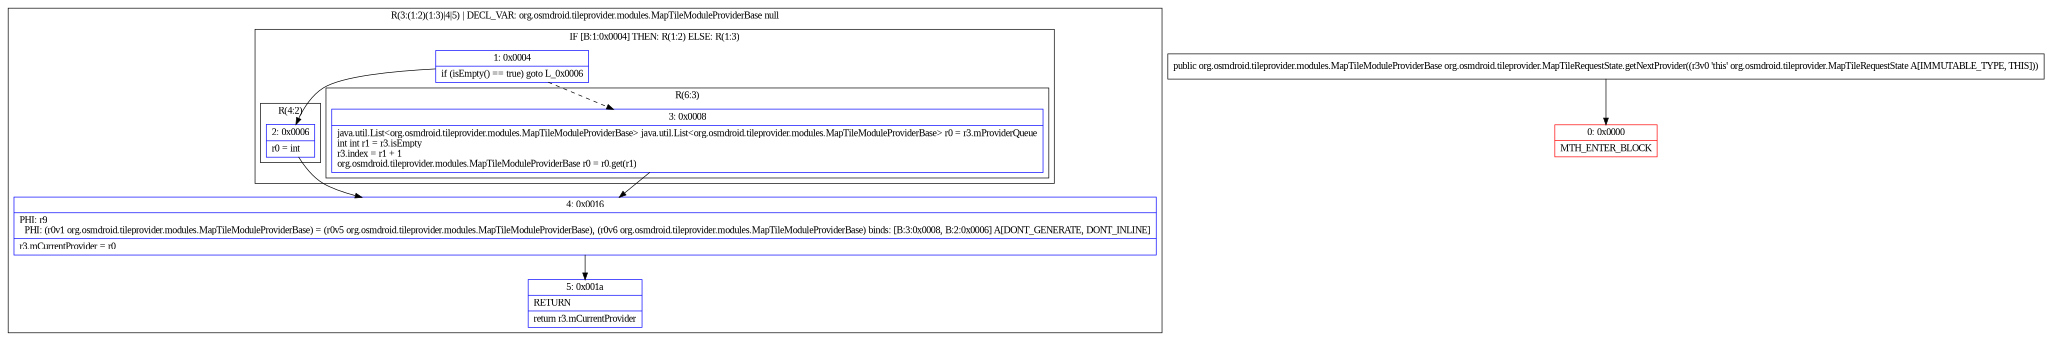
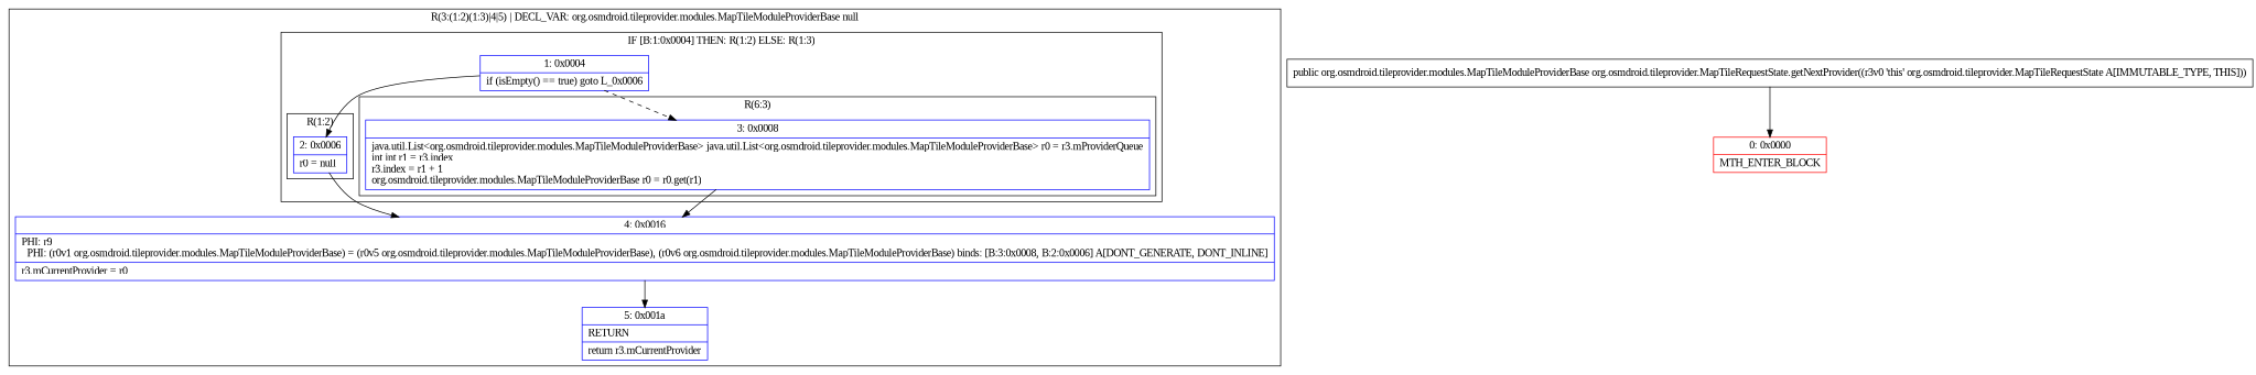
  digraph {
    fontname="Liberation Serif"
    node [color=blue fontname="Liberation Serif" shape=record]
    edge [fontname="Liberation Serif"]
-   n1 [label="{2\:\ 0x0006|r0 = int\l}"]
-   n2 [label="{3\:\ 0x0008|java.util.List\<org.osmdroid.tileprovider.modules.MapTileModuleProviderBase\> java.util.List\<org.osmdroid.tileprovider.modules.MapTileModuleProviderBase\> r0 = r3.mProviderQueue\lint int r1 = r3.isEmpty\lr3.index = r1 + 1\lorg.osmdroid.tileprovider.modules.MapTileModuleProviderBase r0 = r0.get(r1)\l}"]
+   n1 [label="{2\:\ 0x0006|r0 = null\l}"]
+   n2 [label="{3\:\ 0x0008|java.util.List\<org.osmdroid.tileprovider.modules.MapTileModuleProviderBase\> java.util.List\<org.osmdroid.tileprovider.modules.MapTileModuleProviderBase\> r0 = r3.mProviderQueue\lint int r1 = r3.index\lr3.index = r1 + 1\lorg.osmdroid.tileprovider.modules.MapTileModuleProviderBase r0 = r0.get(r1)\l}"]
    n3 [label="{1\:\ 0x0004|if (isEmpty() == true) goto L_0x0006\l}"]
    n4 [label="{4\:\ 0x0016|PHI: r9 \l  PHI: (r0v1 org.osmdroid.tileprovider.modules.MapTileModuleProviderBase) = (r0v5 org.osmdroid.tileprovider.modules.MapTileModuleProviderBase), (r0v6 org.osmdroid.tileprovider.modules.MapTileModuleProviderBase) binds: [B:3:0x0008, B:2:0x0006] A[DONT_GENERATE, DONT_INLINE]\l|r3.mCurrentProvider = r0\l}"]
    n5 [label="{5\:\ 0x001a|RETURN\l|return r3.mCurrentProvider\l}"]
    n6 [color=red label="{0\:\ 0x0000|MTH_ENTER_BLOCK\l}"]
    n7 [label="{public org.osmdroid.tileprovider.modules.MapTileModuleProviderBase org.osmdroid.tileprovider.MapTileRequestState.getNextProvider((r3v0 'this' org.osmdroid.tileprovider.MapTileRequestState A[IMMUTABLE_TYPE, THIS])) }" color=""]
    subgraph cluster_1 {
      label="R(3:(1:2)(1:3)|4|5) | DECL_VAR: org.osmdroid.tileprovider.modules.MapTileModuleProviderBase null\l"
      n4
      n5
      subgraph cluster_2 {
        label="IF [B:1:0x0004] THEN: R(1:2) ELSE: R(1:3)"
        n3
        subgraph cluster_3 {
-         label="R(4:2)"
+         label="R(1:2)"
          n1
        }
        subgraph cluster_4 {
          label="R(6:3)"
          n2
        }
      }
    }
    n1 -> n4
    n2 -> n4
    n3 -> n1
    n3 -> n2 [style=dashed]
    n4 -> n5
    n7 -> n6
  }
